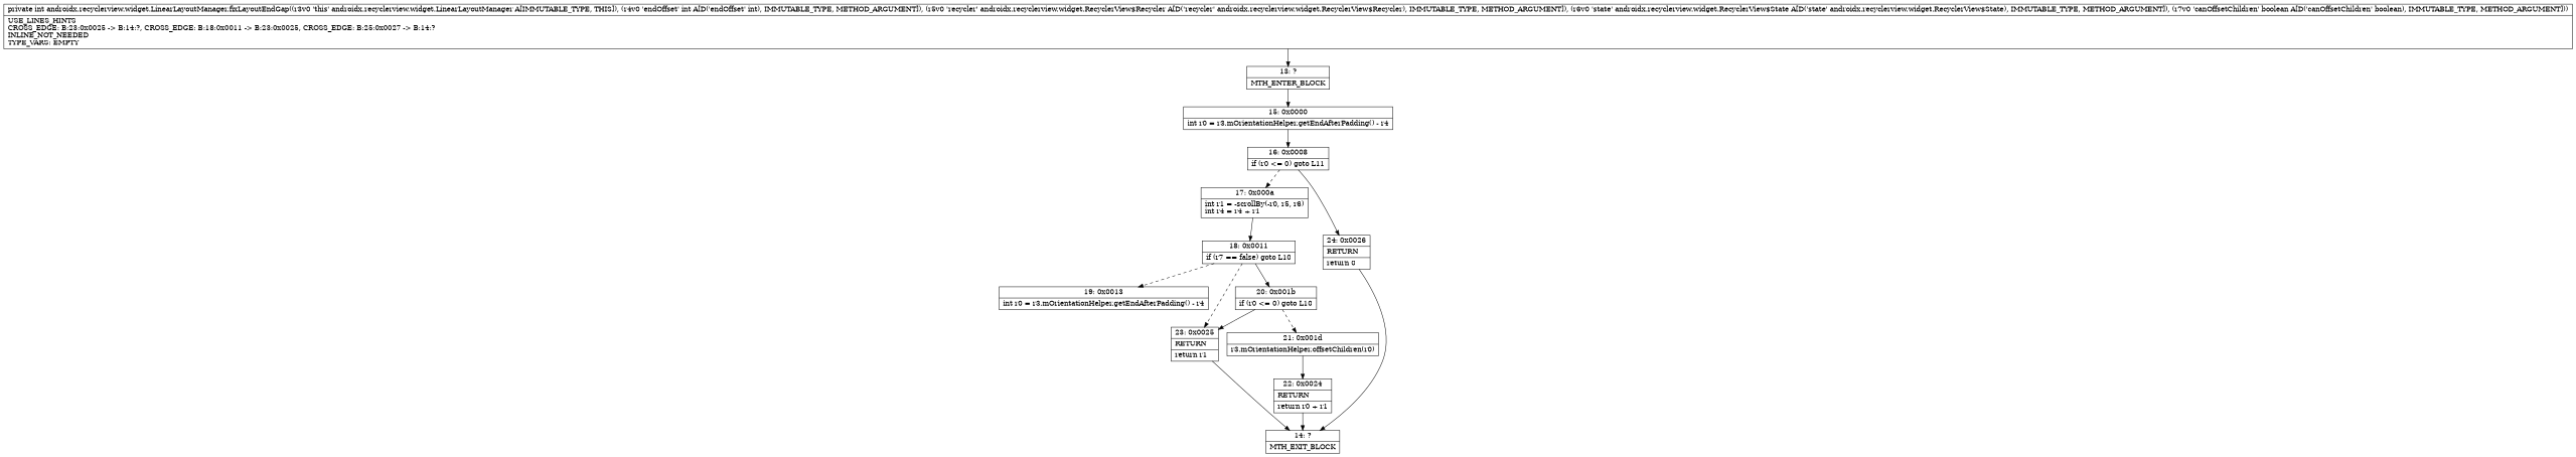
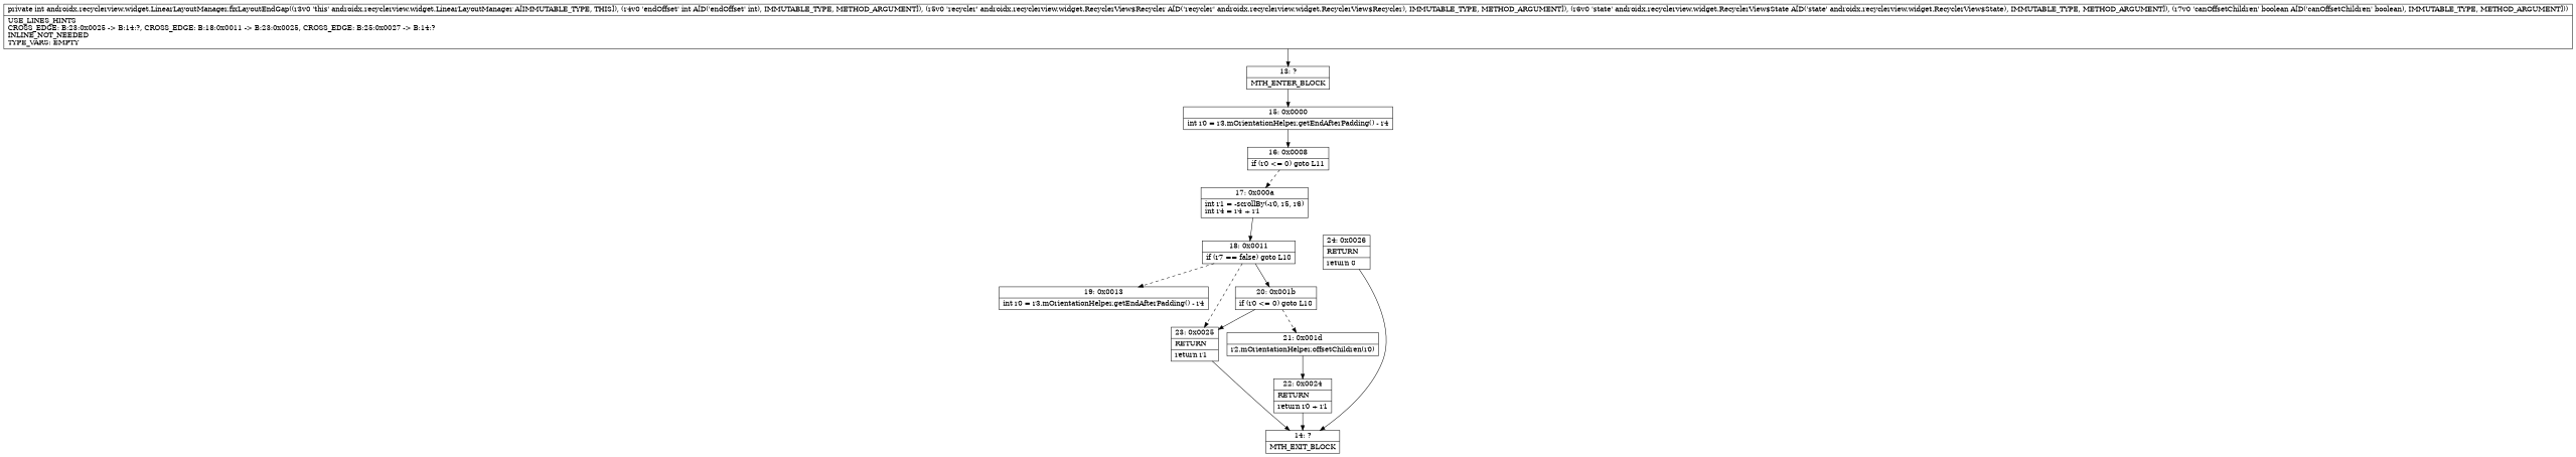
  digraph {
    fontname="DejaVu Serif"
    node [fontname="DejaVu Serif" shape=record]
    edge [fontname="DejaVu Serif"]
    n1 [label="{13\:\ ?|MTH_ENTER_BLOCK\l}"]
    n2 [label="{15\:\ 0x0000|int r0 = r3.mOrientationHelper.getEndAfterPadding() \- r4\l}"]
    n3 [label="{16\:\ 0x0008|if (r0 \<= 0) goto L11\l}"]
    n4 [label="{17\:\ 0x000a|int r1 = \-scrollBy(\-r0, r5, r6)\lint r4 = r4 + r1\l}"]
    n5 [label="{24\:\ 0x0026|RETURN\l|return 0\l}"]
    n6 [label="{18\:\ 0x0011|if (r7 == false) goto L10\l}"]
    n7 [label="{14\:\ ?|MTH_EXIT_BLOCK\l}"]
    n8 [label="{19\:\ 0x0013|int r0 = r3.mOrientationHelper.getEndAfterPadding() \- r4\l}"]
    n9 [label="{23\:\ 0x0025|RETURN\l|return r1\l}"]
    n10 [label="{20\:\ 0x001b|if (r0 \<= 0) goto L10\l}"]
-   n11 [label="{21\:\ 0x001d|r3.mOrientationHelper.offsetChildren(r0)\l}"]
+   n11 [label="{21\:\ 0x001d|r2.mOrientationHelper.offsetChildren(r0)\l}"]
    n12 [label="{22\:\ 0x0024|RETURN\l|return r0 + r1\l}"]
    n13 [label="{private int androidx.recyclerview.widget.LinearLayoutManager.fixLayoutEndGap((r3v0 'this' androidx.recyclerview.widget.LinearLayoutManager A[IMMUTABLE_TYPE, THIS]), (r4v0 'endOffset' int A[D('endOffset' int), IMMUTABLE_TYPE, METHOD_ARGUMENT]), (r5v0 'recycler' androidx.recyclerview.widget.RecyclerView$Recycler A[D('recycler' androidx.recyclerview.widget.RecyclerView$Recycler), IMMUTABLE_TYPE, METHOD_ARGUMENT]), (r6v0 'state' androidx.recyclerview.widget.RecyclerView$State A[D('state' androidx.recyclerview.widget.RecyclerView$State), IMMUTABLE_TYPE, METHOD_ARGUMENT]), (r7v0 'canOffsetChildren' boolean A[D('canOffsetChildren' boolean), IMMUTABLE_TYPE, METHOD_ARGUMENT]))  | USE_LINES_HINTS\lCROSS_EDGE: B:23:0x0025 \-\> B:14:?, CROSS_EDGE: B:18:0x0011 \-\> B:23:0x0025, CROSS_EDGE: B:25:0x0027 \-\> B:14:?\lINLINE_NOT_NEEDED\lTYPE_VARS: EMPTY\l}"]
    n1 -> n2
    n2 -> n3
    n3 -> n4 [style=dashed]
-   n3 -> n5
    n4 -> n6
    n5 -> n7
    n6 -> n8 [style=dashed]
    n6 -> n9 [style=dashed]
    n6 -> n10
    n9 -> n7
    n10 -> n9
    n10 -> n11 [style=dashed]
    n11 -> n12
    n12 -> n7
    n13 -> n1
  }
